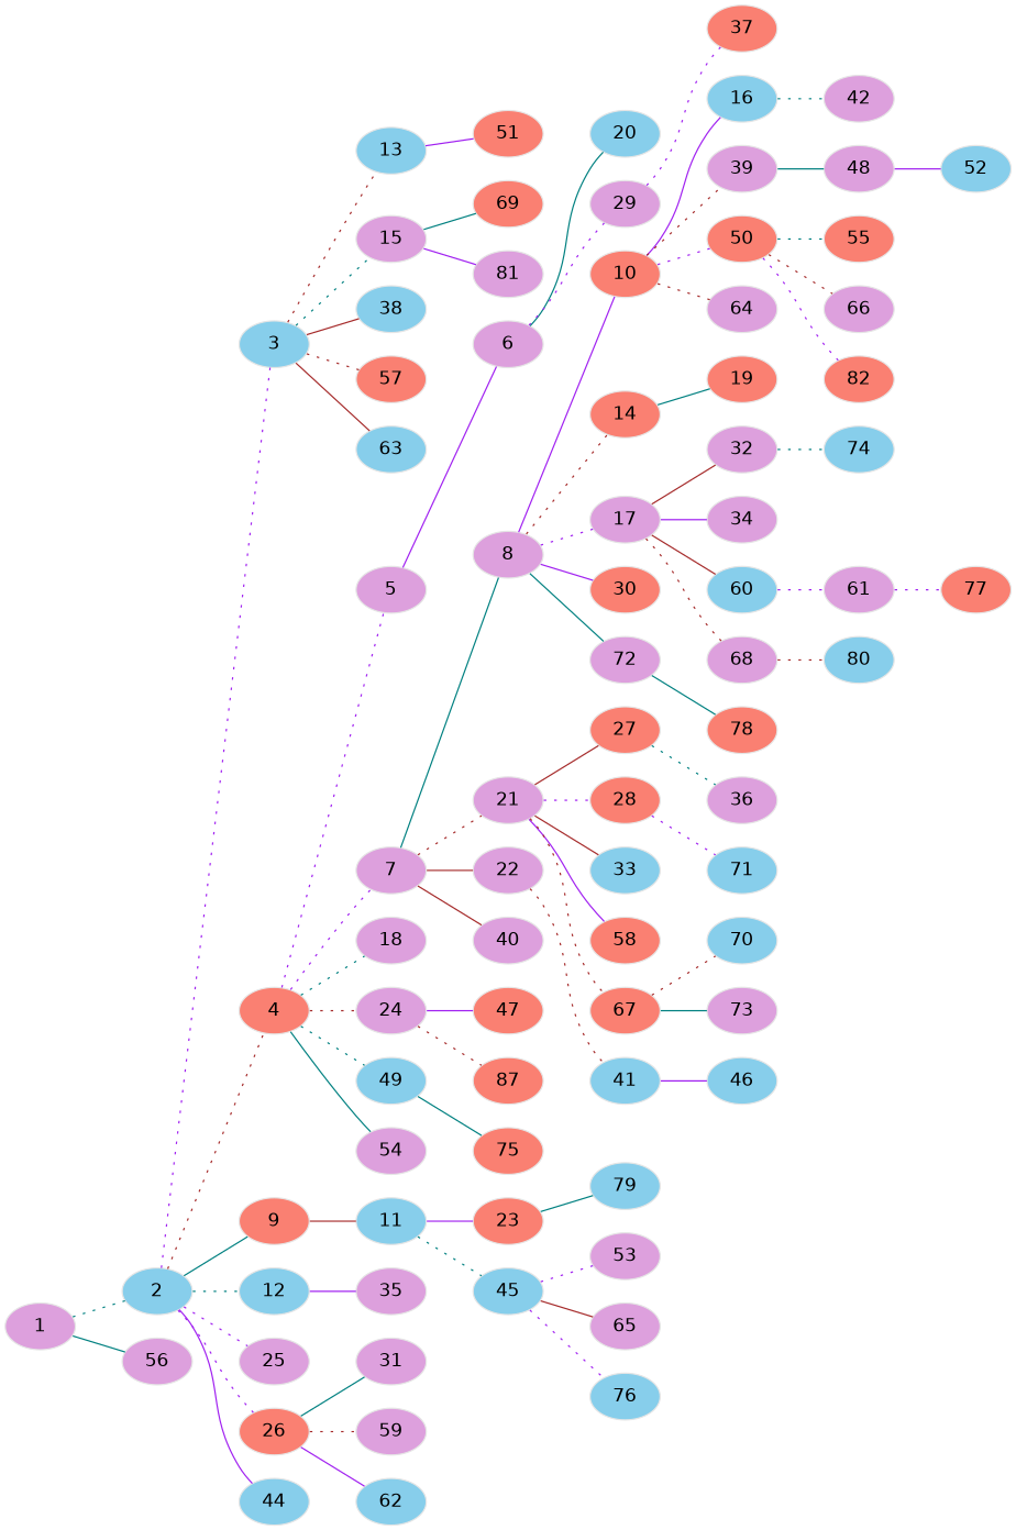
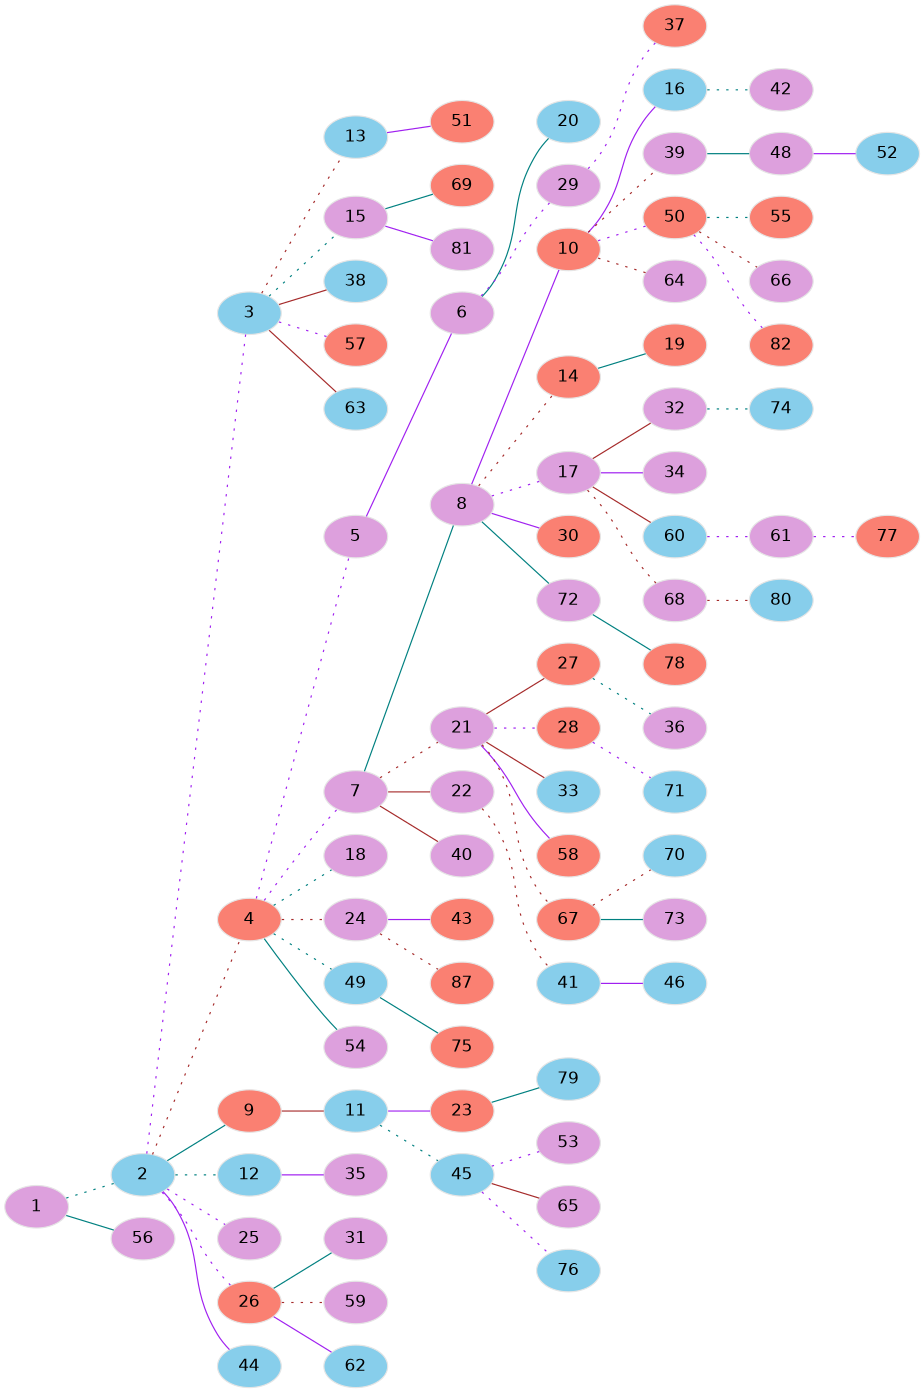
  graph {
    fontname="DejaVu Sans"
    rankdir=LR
    node [color=gray90 fillcolor=plum fontname="DejaVu Sans" style=filled]
    edge [color=purple fontname="DejaVu Sans" style=dotted]
    2 [fillcolor=skyblue]
    1
    56
    3 [fillcolor=skyblue]
    4 [fillcolor=salmon]
    9 [fillcolor=salmon]
    12 [fillcolor=skyblue]
    25
    26 [fillcolor=salmon]
    44 [fillcolor=skyblue]
    13 [fillcolor=skyblue]
    15
    38 [fillcolor=skyblue]
    57 [fillcolor=salmon]
    63 [fillcolor=skyblue]
    5
    7
    18
    24
    49 [fillcolor=skyblue]
    54
    11 [fillcolor=skyblue]
    35
    31
    59
    62 [fillcolor=skyblue]
    51 [fillcolor=salmon]
    69 [fillcolor=salmon]
    81
    6
    8
    21
    22
    40
-   43 [fillcolor=salmon label=47]
+   43 [fillcolor=salmon]
    n36 [fillcolor=salmon label=87]
    75 [fillcolor=salmon]
    20 [fillcolor=skyblue]
    29
    37 [fillcolor=salmon]
    10 [fillcolor=salmon]
    14 [fillcolor=salmon]
    17
    30 [fillcolor=salmon]
    72
    27 [fillcolor=salmon]
    28 [fillcolor=salmon]
    33 [fillcolor=skyblue]
    58 [fillcolor=salmon]
    67 [fillcolor=salmon]
    41 [fillcolor=skyblue]
    16 [fillcolor=skyblue]
    39
    50 [fillcolor=salmon]
    64
    19 [fillcolor=salmon]
    32
    34
    60 [fillcolor=skyblue]
    68
    78 [fillcolor=salmon]
    23 [fillcolor=salmon]
    45 [fillcolor=skyblue]
    42
    48
    55 [fillcolor=salmon]
    66
    82 [fillcolor=salmon]
    79 [fillcolor=skyblue]
    53
    65
    76 [fillcolor=skyblue]
    74 [fillcolor=skyblue]
    61
    80 [fillcolor=skyblue]
    36
    71 [fillcolor=skyblue]
    70 [fillcolor=skyblue]
    73
    46 [fillcolor=skyblue]
    52 [fillcolor=skyblue]
    77 [fillcolor=salmon]
    2 -- 3
    2 -- 4 [color=brown]
    2 -- 9 [color=teal style=solid]
    2 -- 12 [color=teal]
    2 -- 25
    2 -- 26
    2 -- 44 [style=solid]
    1 -- 2 [color=teal]
    1 -- 56 [color=teal style=solid]
    3 -- 13 [color=brown]
    3 -- 15 [color=teal]
    3 -- 38 [color=brown style=solid]
-   3 -- 57 [color=brown]
+   3 -- 57
    3 -- 63 [color=brown style=solid]
    4 -- 5
    4 -- 7
    4 -- 18 [color=teal]
    4 -- 24 [color=brown]
    4 -- 49 [color=teal]
    4 -- 54 [color=teal style=solid]
    9 -- 11 [color=brown style=solid]
    12 -- 35 [style=solid]
    26 -- 31 [color=teal style=solid]
    26 -- 59 [color=brown]
    26 -- 62 [style=solid]
    13 -- 51 [style=solid]
    15 -- 69 [color=teal style=solid]
    15 -- 81 [style=solid]
    5 -- 6 [style=solid]
    7 -- 8 [color=teal style=solid]
    7 -- 21 [color=brown]
    7 -- 22 [color=brown style=solid]
    7 -- 40 [color=brown style=solid]
    24 -- 43 [style=solid]
    24 -- n36 [color=brown]
    49 -- 75 [color=teal style=solid]
    11 -- 23 [style=solid]
    11 -- 45 [color=teal]
    6 -- 20 [color=teal style=solid]
    6 -- 29
    8 -- 10 [style=solid]
    8 -- 14 [color=brown]
    8 -- 17
    8 -- 30 [style=solid]
    8 -- 72 [color=teal style=solid]
    21 -- 27 [color=brown style=solid]
    21 -- 28
    21 -- 33 [color=brown style=solid]
    21 -- 58 [style=solid]
    21 -- 67 [color=brown]
    22 -- 41 [color=brown]
    29 -- 37
    10 -- 16 [style=solid]
    10 -- 39 [color=brown]
    10 -- 50
    10 -- 64 [color=brown]
    14 -- 19 [color=teal style=solid]
    17 -- 32 [color=brown style=solid]
    17 -- 34 [style=solid]
    17 -- 60 [color=brown style=solid]
    17 -- 68 [color=brown]
    72 -- 78 [color=teal style=solid]
    27 -- 36 [color=teal]
    28 -- 71
    67 -- 70 [color=brown]
    67 -- 73 [color=teal style=solid]
    41 -- 46 [style=solid]
    16 -- 42 [color=teal]
    39 -- 48 [color=teal style=solid]
    50 -- 55 [color=teal]
    50 -- 66 [color=brown]
    50 -- 82
    32 -- 74 [color=teal]
    60 -- 61
    68 -- 80 [color=brown]
    23 -- 79 [color=teal style=solid]
    45 -- 53
    45 -- 65 [color=brown style=solid]
    45 -- 76
    48 -- 52 [style=solid]
    61 -- 77
  }
